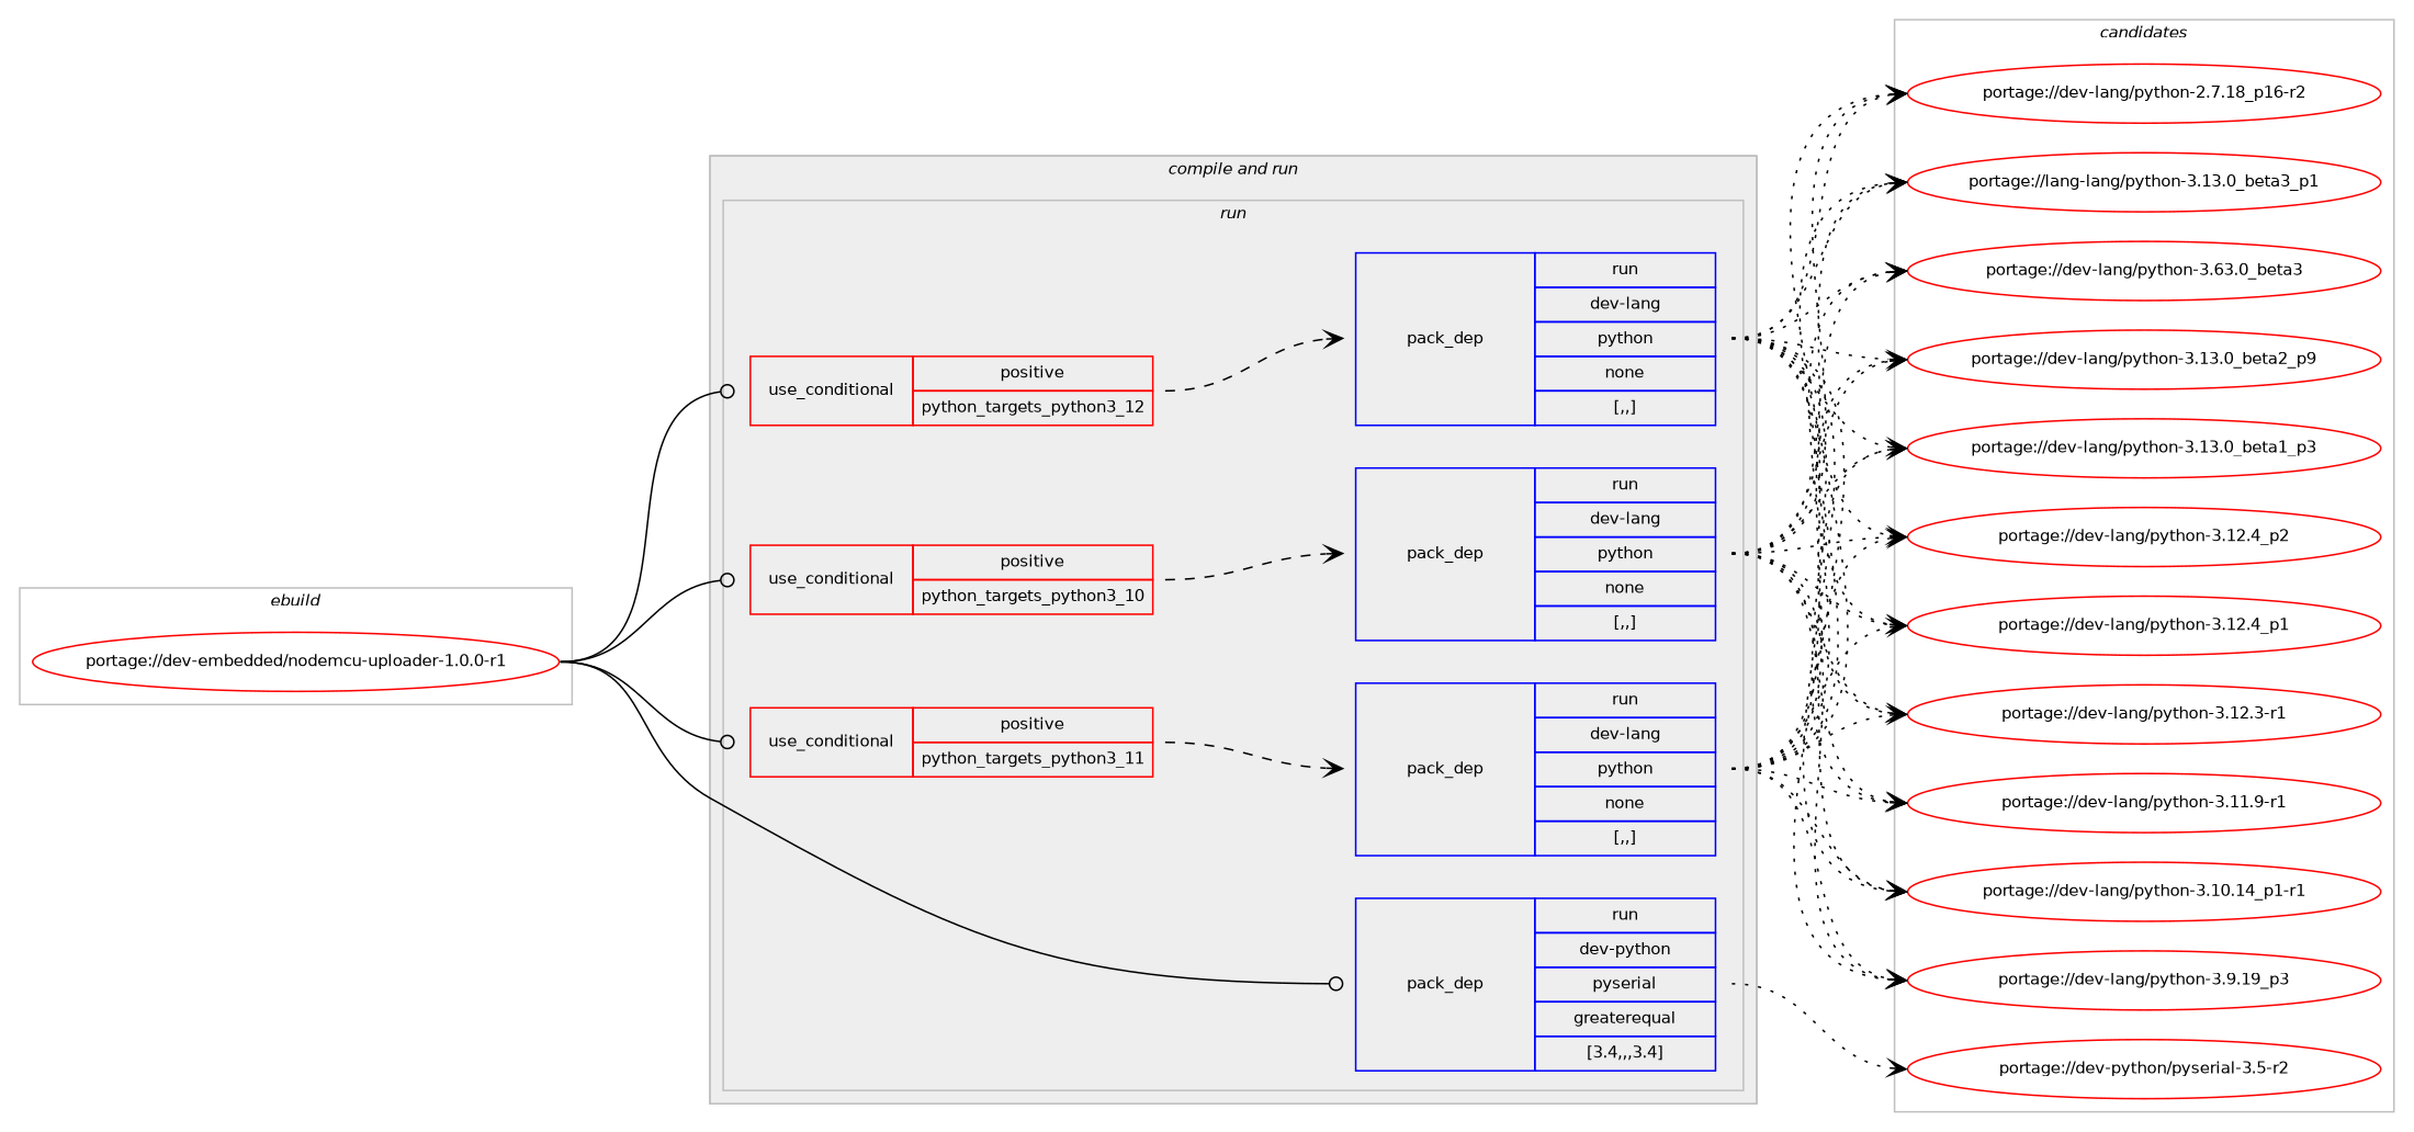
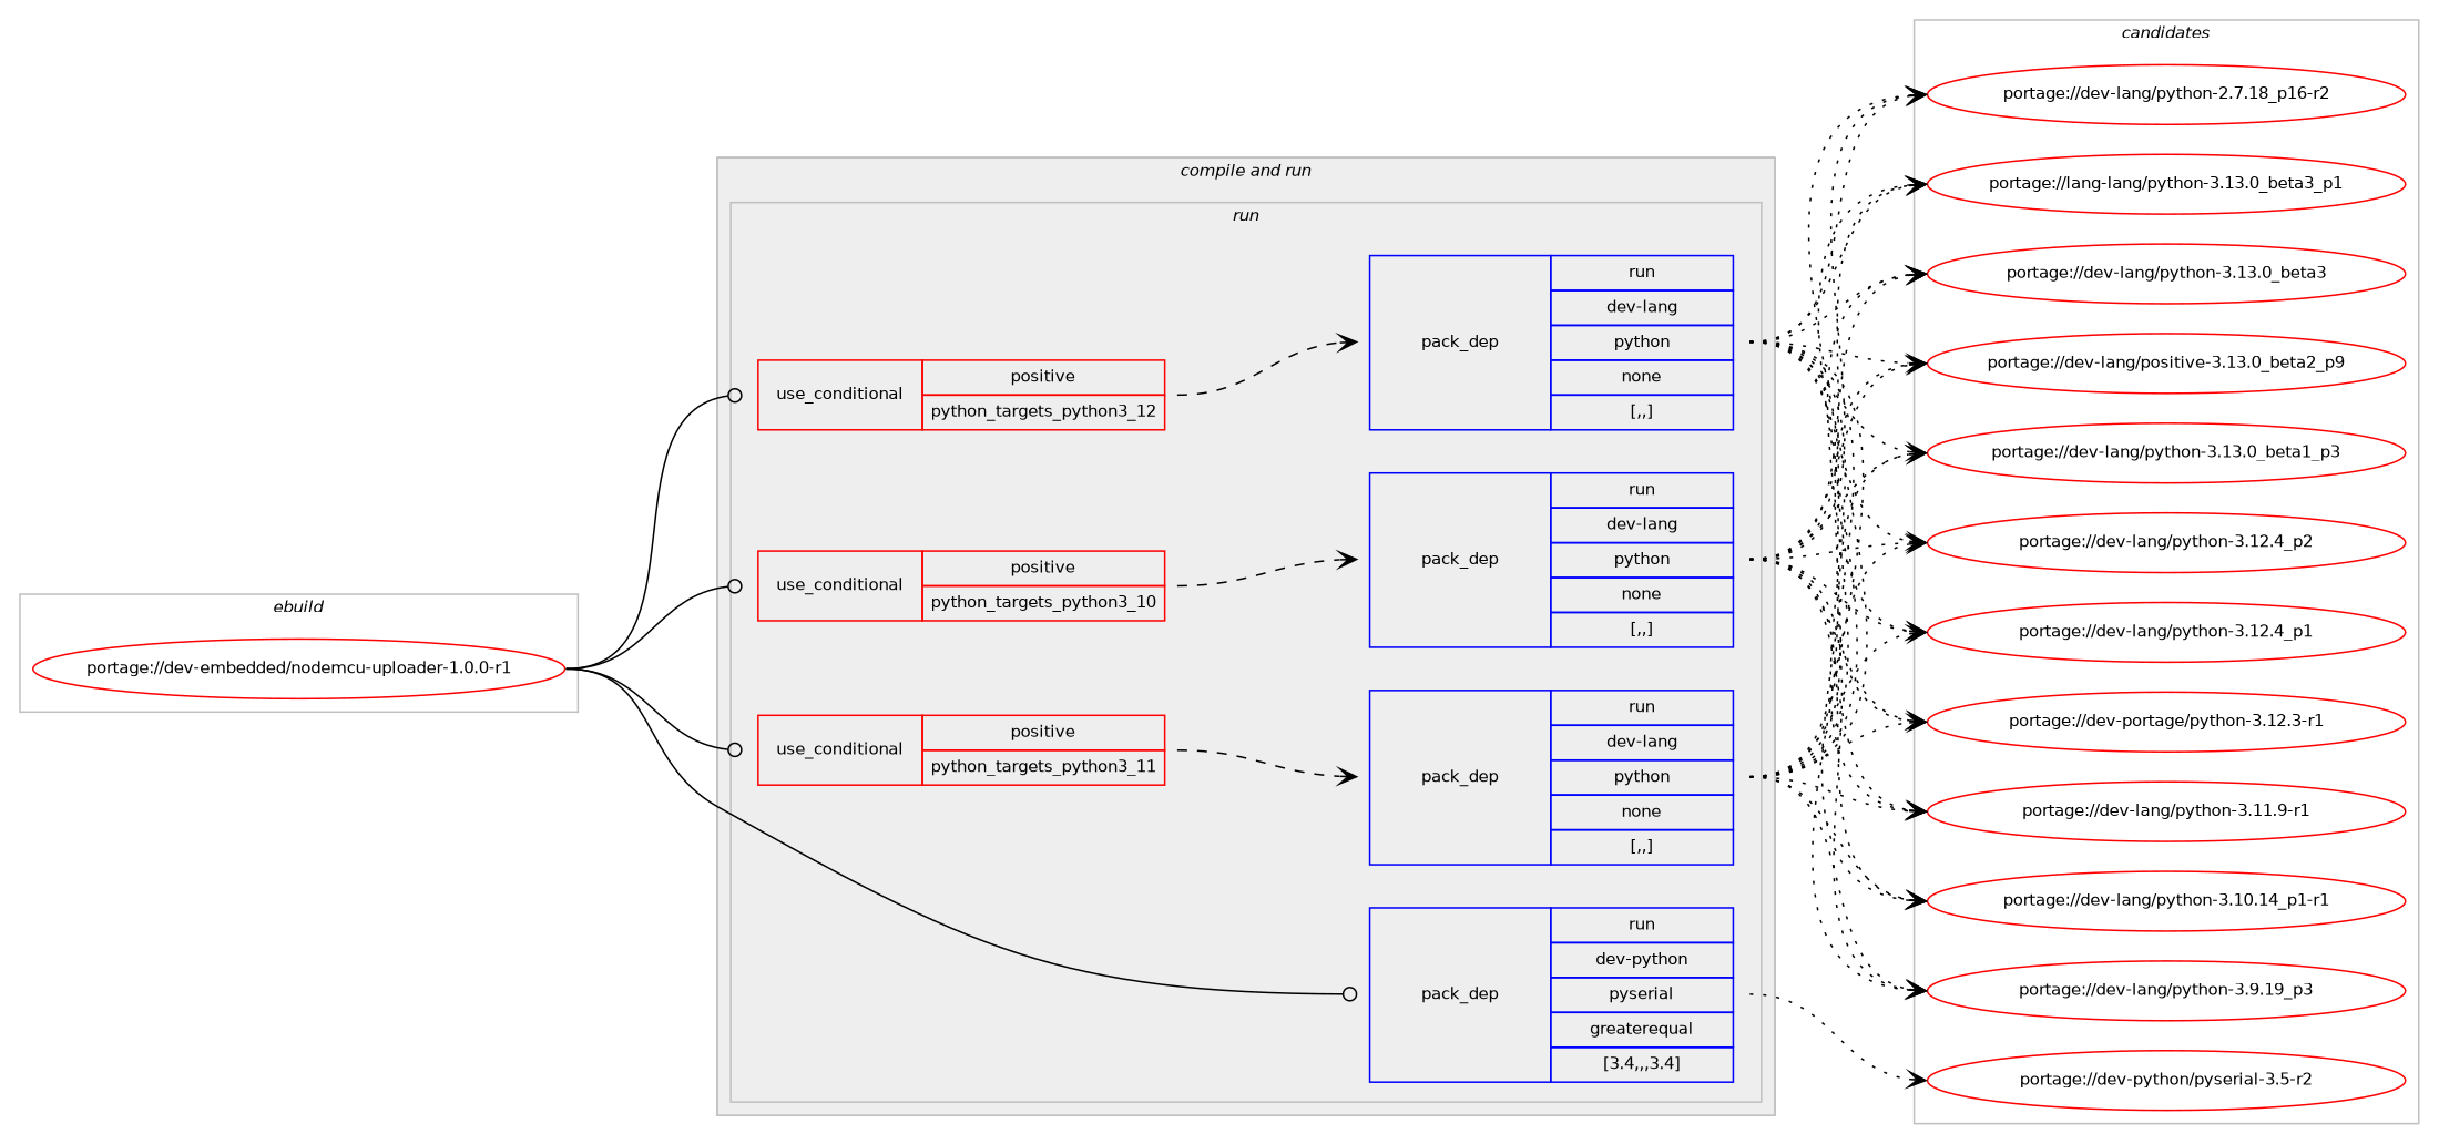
  digraph {
    compound=true
    concentrate=true
    fontname=Helvetica
    fontsize=10
    newrank=true
    rankdir=LR
    ranksep=1.5
    node [color=red fontname=Helvetica fontsize=10]
    edge [arrowhead=vee headport=w style=dotted tailport=e weight=100]
    n1 [label="portage://dev-embedded/nodemcu-uploader-1.0.0-r1" width=4]
    n2 [color=blue label=<<TABLE BORDER="0" CELLBORDER="1" CELLSPACING="0" CELLPADDING="4" WIDTH="220"><TR><TD ROWSPAN="6" CELLPADDING="30">pack_dep</TD></TR><TR><TD WIDTH="110">run</TD></TR><TR><TD>dev-lang</TD></TR><TR><TD>python</TD></TR><TR><TD>none</TD></TR><TR><TD>[,,]</TD></TR></TABLE>> shape=none]
    n3 [label=<<TABLE BORDER="0" CELLBORDER="1" CELLSPACING="0" CELLPADDING="4"><TR><TD ROWSPAN="3" CELLPADDING="10">use_conditional</TD></TR><TR><TD>positive</TD></TR><TR><TD>python_targets_python3_10</TD></TR></TABLE>> shape=none]
    n4 [color=blue label=<<TABLE BORDER="0" CELLBORDER="1" CELLSPACING="0" CELLPADDING="4" WIDTH="220"><TR><TD ROWSPAN="6" CELLPADDING="30">pack_dep</TD></TR><TR><TD WIDTH="110">run</TD></TR><TR><TD>dev-lang</TD></TR><TR><TD>python</TD></TR><TR><TD>none</TD></TR><TR><TD>[,,]</TD></TR></TABLE>> shape=none]
    n5 [label=<<TABLE BORDER="0" CELLBORDER="1" CELLSPACING="0" CELLPADDING="4"><TR><TD ROWSPAN="3" CELLPADDING="10">use_conditional</TD></TR><TR><TD>positive</TD></TR><TR><TD>python_targets_python3_11</TD></TR></TABLE>> shape=none]
    n6 [color=blue label=<<TABLE BORDER="0" CELLBORDER="1" CELLSPACING="0" CELLPADDING="4" WIDTH="220"><TR><TD ROWSPAN="6" CELLPADDING="30">pack_dep</TD></TR><TR><TD WIDTH="110">run</TD></TR><TR><TD>dev-lang</TD></TR><TR><TD>python</TD></TR><TR><TD>none</TD></TR><TR><TD>[,,]</TD></TR></TABLE>> shape=none]
    n7 [label=<<TABLE BORDER="0" CELLBORDER="1" CELLSPACING="0" CELLPADDING="4"><TR><TD ROWSPAN="3" CELLPADDING="10">use_conditional</TD></TR><TR><TD>positive</TD></TR><TR><TD>python_targets_python3_12</TD></TR></TABLE>> shape=none]
    n8 [color=blue label=<<TABLE BORDER="0" CELLBORDER="1" CELLSPACING="0" CELLPADDING="4" WIDTH="220"><TR><TD ROWSPAN="6" CELLPADDING="30">pack_dep</TD></TR><TR><TD WIDTH="110">run</TD></TR><TR><TD>dev-python</TD></TR><TR><TD>pyserial</TD></TR><TR><TD>greaterequal</TD></TR><TR><TD>[3.4,,,3.4]</TD></TR></TABLE>> shape=none]
    n9 [label="portage://lang-lang/python-3.13.0_beta3_p1" width=4]
-   n10 [label="portage://dev-lang/python-3.63.0_beta3" width=4]
-   n11 [label="portage://dev-lang/python-3.13.0_beta2_p9" width=4]
+   n10 [label="portage://dev-lang/python-3.13.0_beta3" width=4]
+   n11 [label="portage://dev-lang/positive-3.13.0_beta2_p9" width=4]
    n12 [label="portage://dev-lang/python-3.13.0_beta1_p3" width=4]
    n13 [label="portage://dev-lang/python-3.12.4_p2" width=4]
    n14 [label="portage://dev-lang/python-3.12.4_p1" width=4]
-   n15 [label="portage://dev-lang/python-3.12.3-r1" width=4]
+   n15 [label="portage://dev-portage/python-3.12.3-r1" width=4]
    n16 [label="portage://dev-lang/python-3.11.9-r1" width=4]
    n17 [label="portage://dev-lang/python-3.10.14_p1-r1" width=4]
    n18 [label="portage://dev-lang/python-3.9.19_p3" width=4]
    n19 [label="portage://dev-lang/python-2.7.18_p16-r2" width=4]
    n20 [label="portage://dev-python/pyserial-3.5-r2" width=4]
    subgraph cluster_1 {
      color=gray
      label=<<i>ebuild</i>>
      rank=same
      n1
    }
    subgraph cluster_2 {
      color=gray
      label=<<i>dependencies</i>>
      subgraph cluster_3 {
        color=gray
        fillcolor="#eeeeee"
        label=<<i>compile</i>>
        style=filled
      }
      subgraph cluster_4 {
        color=gray
        fillcolor="#eeeeee"
        label=<<i>compile and run</i>>
        style=filled
      }
      subgraph cluster_5 {
        color=gray
        fillcolor="#eeeeee"
        label=<<i>run</i>>
        style=filled
        subgraph sub_6 {
          color=gray
          fillcolor="#eeeeee"
          label=<<i>run</i>>
          style=filled
          n3
          subgraph sub_7 {
            color=gray
            fillcolor="#eeeeee"
            label=<<i>run</i>>
            style=filled
            n2
          }
        }
        subgraph sub_8 {
          color=gray
          fillcolor="#eeeeee"
          label=<<i>run</i>>
          style=filled
          n5
          subgraph sub_9 {
            color=gray
            fillcolor="#eeeeee"
            label=<<i>run</i>>
            style=filled
            n4
          }
        }
        subgraph sub_10 {
          color=gray
          fillcolor="#eeeeee"
          label=<<i>run</i>>
          style=filled
          n7
          subgraph sub_11 {
            color=gray
            fillcolor="#eeeeee"
            label=<<i>run</i>>
            style=filled
            n6
          }
        }
        subgraph sub_12 {
          color=gray
          fillcolor="#eeeeee"
          label=<<i>run</i>>
          style=filled
          n8
        }
      }
    }
    subgraph cluster_13 {
      color=gray
      label=<<i>candidates</i>>
      rank=same
      subgraph sub_14 {
        color=black
        label=<<i>candidates</i>>
        nodesep=1
        rank=same
        n9
        n10
        n11
        n12
        n13
        n14
        n15
        n16
        n17
        n18
        n19
      }
      subgraph sub_15 {
        color=black
        label=<<i>candidates</i>>
        nodesep=1
        rank=same
        n9
        n10
        n11
        n12
        n13
        n14
        n15
        n16
        n17
        n18
        n19
      }
      subgraph sub_16 {
        color=black
        label=<<i>candidates</i>>
        nodesep=1
        rank=same
        n9
        n10
        n11
        n12
        n13
        n14
        n15
        n16
        n17
        n18
        n19
      }
      subgraph sub_17 {
        color=black
        label=<<i>candidates</i>>
        nodesep=1
        rank=same
        n20
      }
    }
    n1 -> n3 [arrowhead=odot style=solid weight=20]
    n1 -> n5 [arrowhead=odot style=solid weight=20]
    n1 -> n7 [arrowhead=odot style=solid weight=20]
    n1 -> n8 [arrowhead=odot style=solid weight=20]
    n2 -> n9
    n2 -> n10
    n2 -> n11
    n2 -> n12
    n2 -> n13
    n2 -> n14
    n2 -> n15
    n2 -> n16
    n2 -> n17
    n2 -> n18
    n2 -> n19
    n3 -> n2 [style=dashed weight=20]
    n4 -> n9
    n4 -> n10
    n4 -> n11
    n4 -> n12
    n4 -> n13
    n4 -> n14
    n4 -> n15
    n4 -> n16
    n4 -> n17
    n4 -> n18
    n4 -> n19
    n5 -> n4 [style=dashed weight=20]
    n6 -> n9
    n6 -> n10
    n6 -> n11
    n6 -> n12
    n6 -> n13
    n6 -> n14
    n6 -> n15
    n6 -> n16
    n6 -> n17
    n6 -> n18
    n6 -> n19
    n7 -> n6 [style=dashed weight=20]
    n8 -> n20
  }
